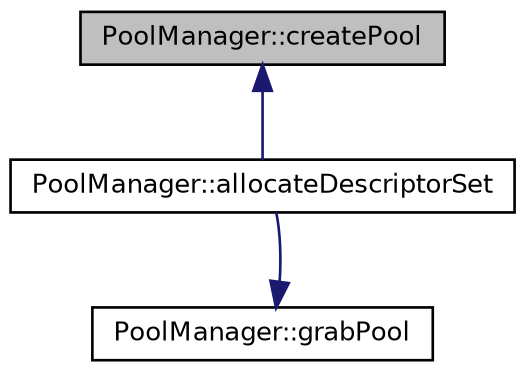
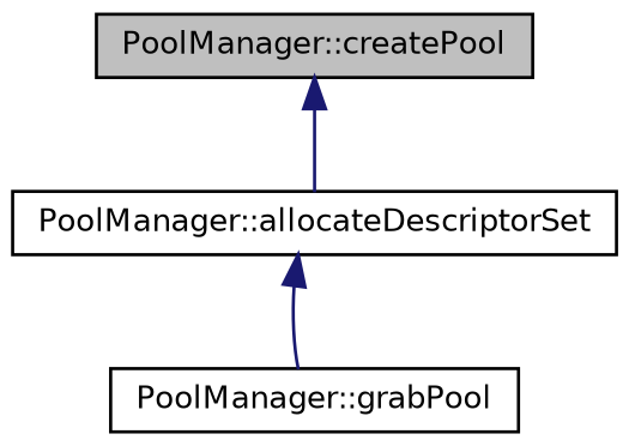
  digraph {
    rankdir=TB
    node [color=black fillcolor=white fontname=Helvetica fontsize=10 shape=record style=filled]
    edge [color=midnightblue dir=back fontname=Helvetica fontsize=10 labelfontname=Helvetica labelfontsize=10 style=solid]
    n1 [fillcolor=grey75 fontcolor=black height=0.2 label="PoolManager::createPool" width=0.4]
    n2 [height=0.2 label="PoolManager::allocateDescriptorSet" width=0.4]
    n3 [height=0.2 label="PoolManager::grabPool" width=0.4]
    n1 -> n2
-   n3 -> n2
+   n2 -> n3
  }
